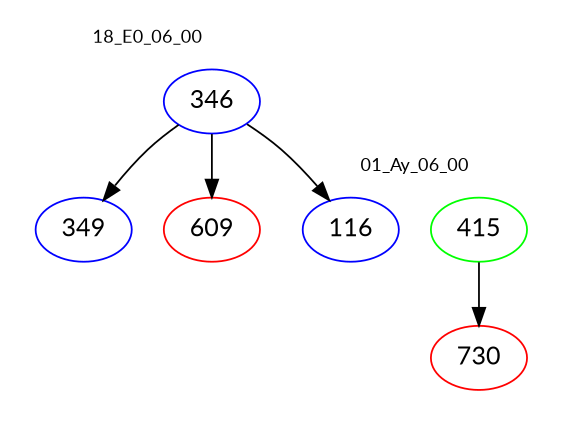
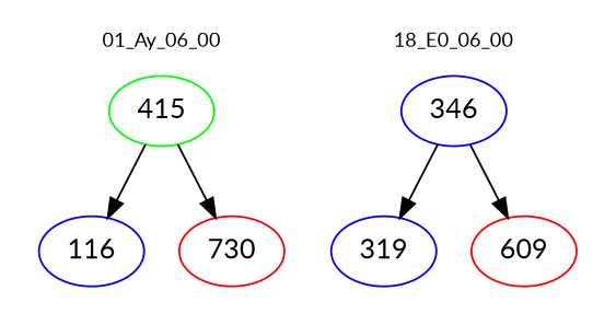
  digraph {
    fontname=Lato
    node [color=blue fontname=Lato]
    edge [color=black fontname=Lato]
    n1 [color=green label=415]
    n2 [label=116]
    n3 [color=red label=730]
    n4 [label=346]
-   n5 [label=349]
+   n5 [label=319]
    n6 [color=red label=609]
    subgraph cluster_1 {
      color=white
      fontsize=10
      label="01_Ay_06_00"
      n1
      n2
      n3
    }
    subgraph cluster_2 {
      color=white
      fontsize=10
      label="18_E0_06_00"
      n4
      n5
      n6
    }
-   n4 -> n2
+   n1 -> n2
    n1 -> n3
    n4 -> n5
    n4 -> n6
  }
